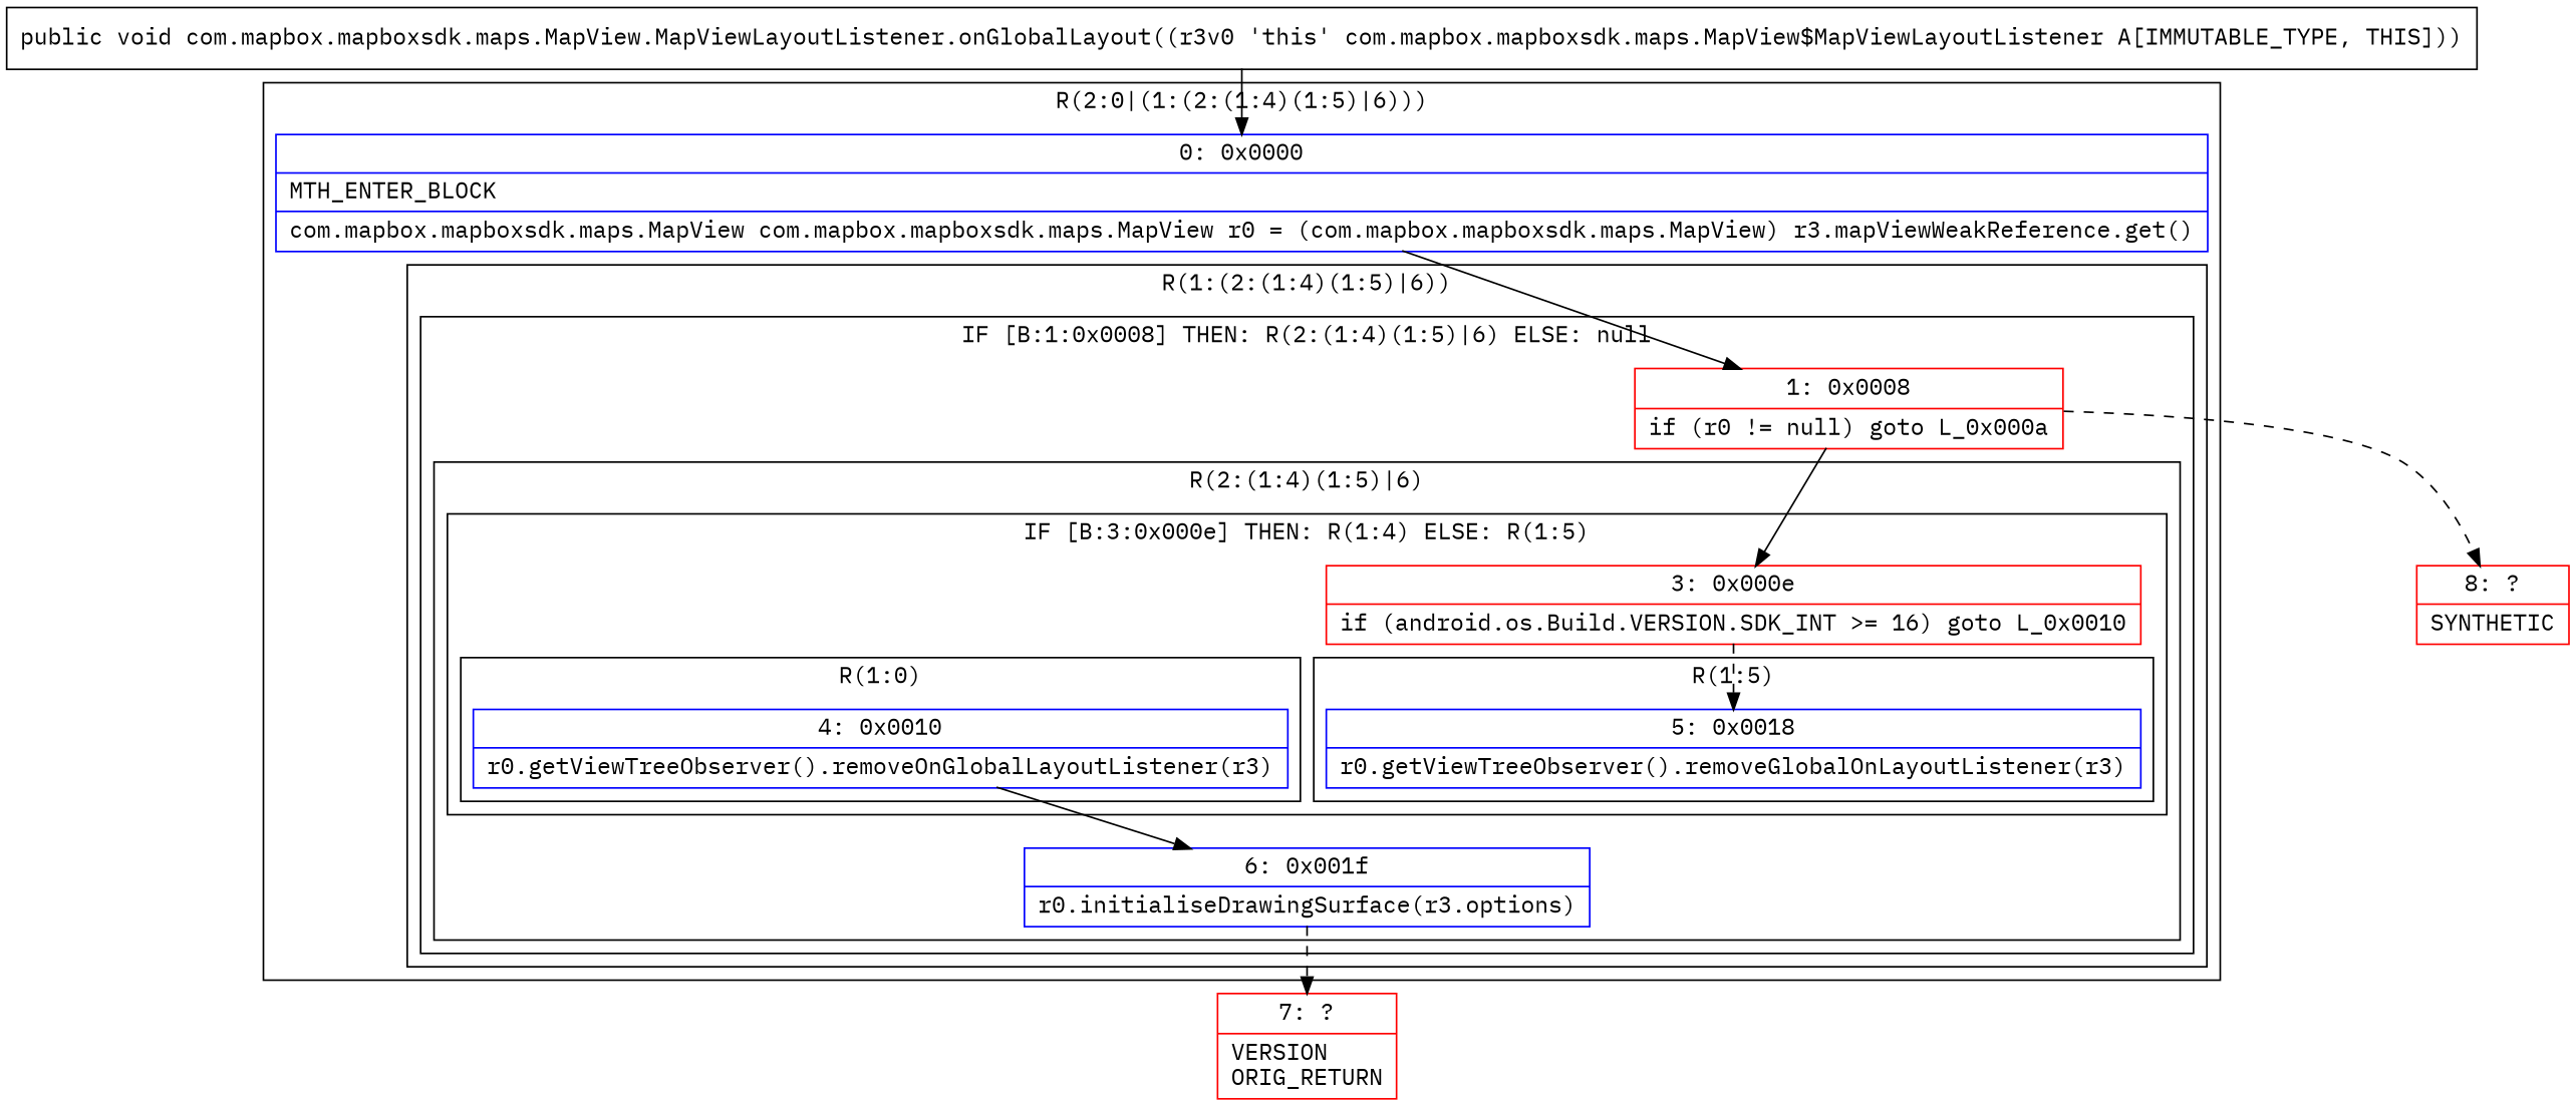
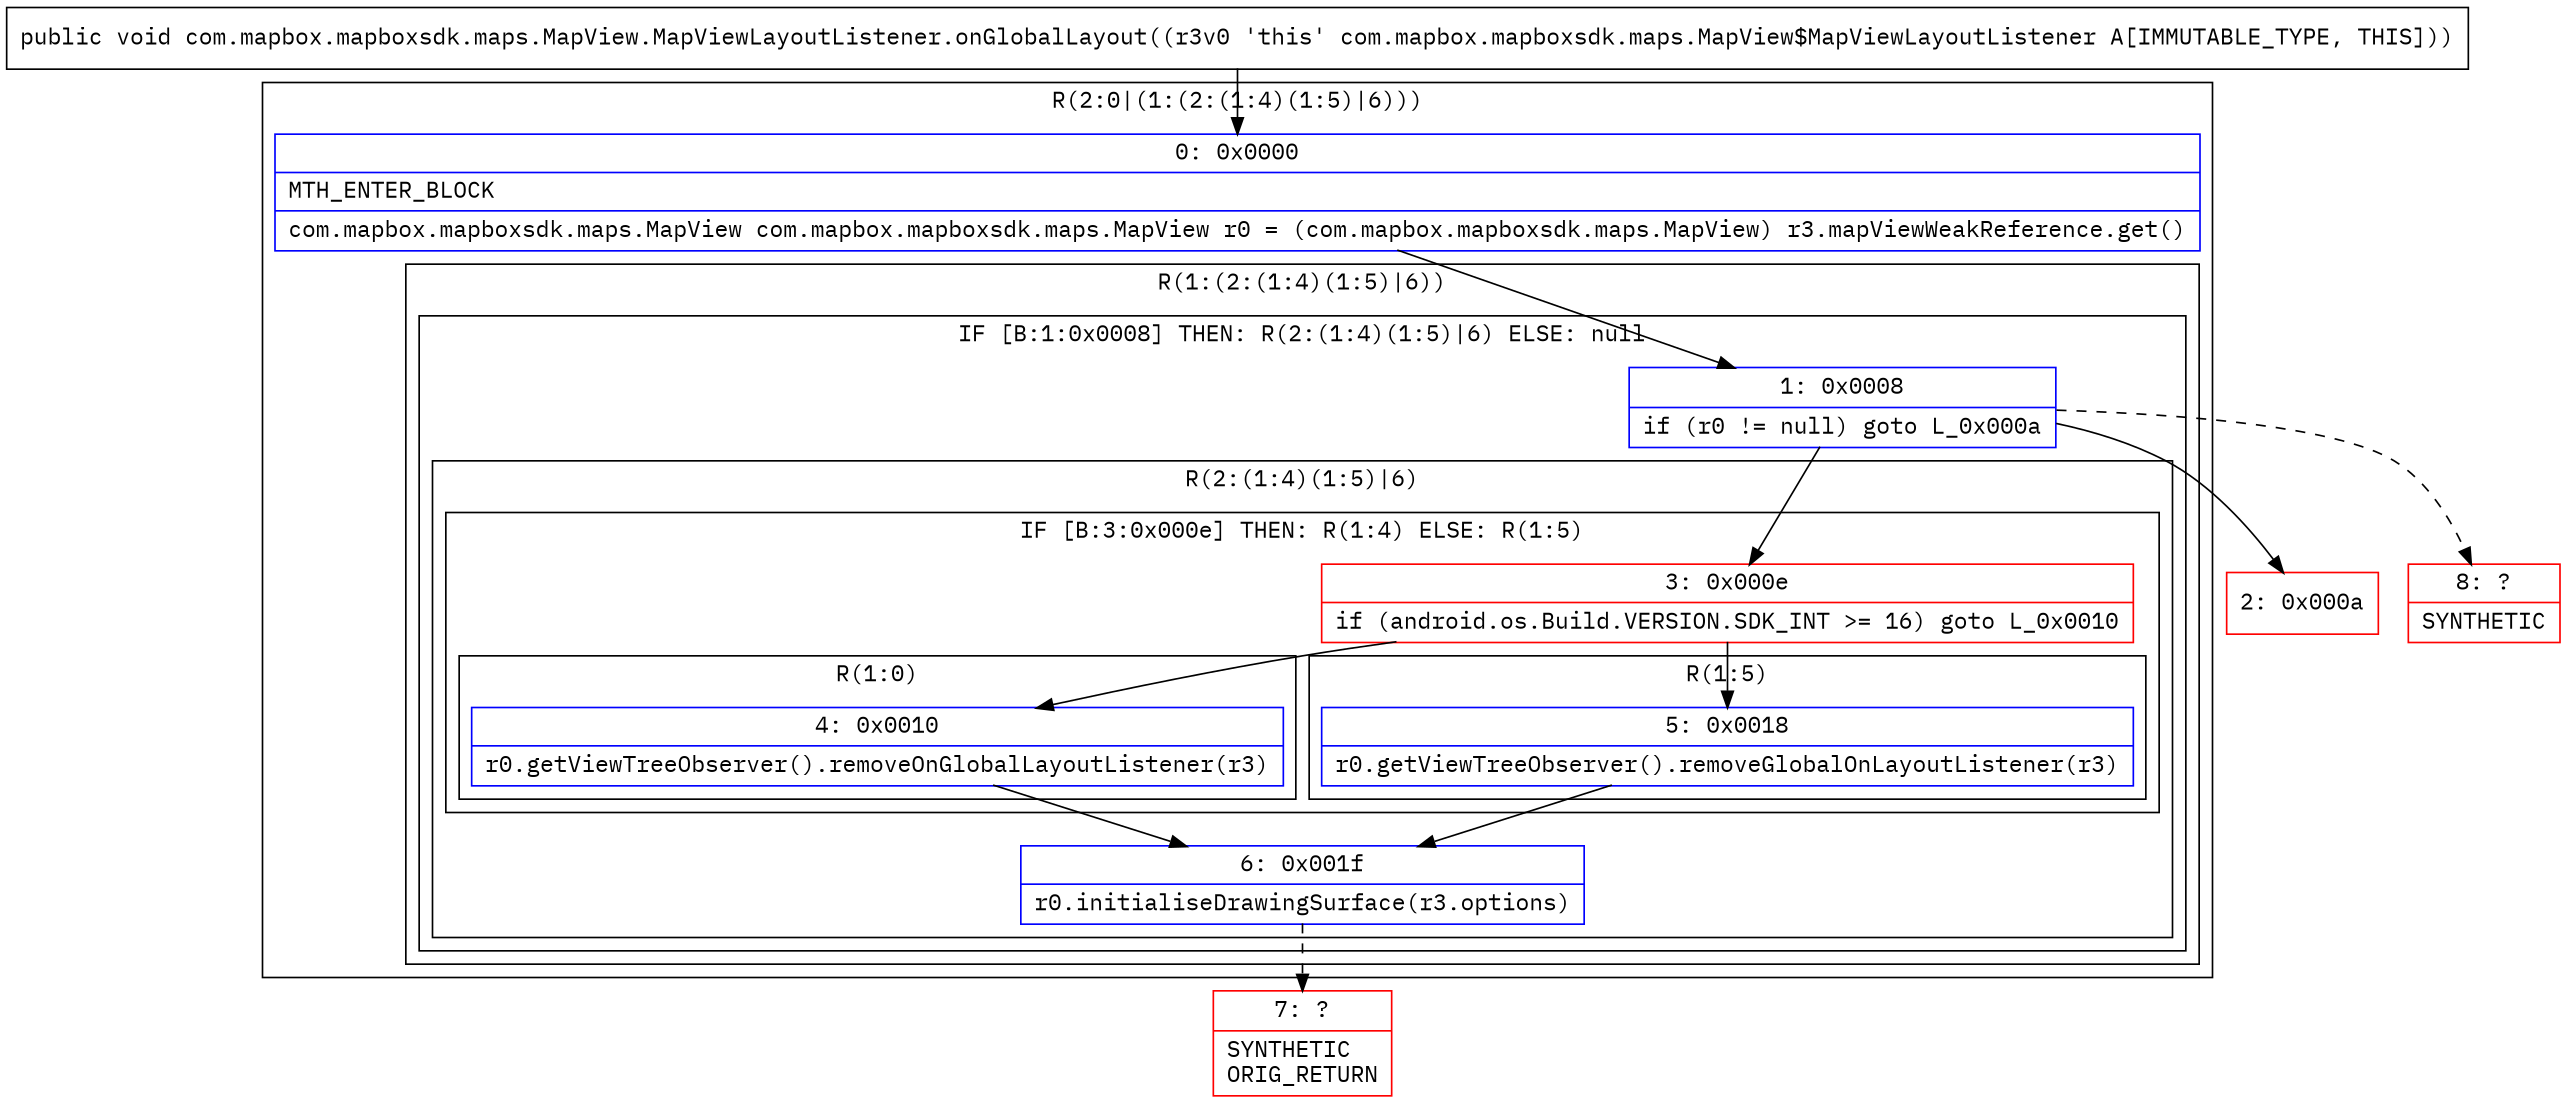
  digraph {
    fontname="IBM Plex Mono"
    node [color=blue fontname="IBM Plex Mono" shape=record]
    edge [fontname="IBM Plex Mono"]
    n1 [label="{4\:\ 0x0010|r0.getViewTreeObserver().removeOnGlobalLayoutListener(r3)\l}"]
    n2 [label="{5\:\ 0x0018|r0.getViewTreeObserver().removeGlobalOnLayoutListener(r3)\l}"]
    n3 [color=red label="{3\:\ 0x000e|if (android.os.Build.VERSION.SDK_INT \>= 16) goto L_0x0010\l}"]
    n4 [label="{6\:\ 0x001f|r0.initialiseDrawingSurface(r3.options)\l}"]
-   n5 [color=red label="{1\:\ 0x0008|if (r0 != null) goto L_0x000a\l}"]
+   n5 [label="{1\:\ 0x0008|if (r0 != null) goto L_0x000a\l}"]
    n6 [label="{0\:\ 0x0000|MTH_ENTER_BLOCK\l|com.mapbox.mapboxsdk.maps.MapView com.mapbox.mapboxsdk.maps.MapView r0 = (com.mapbox.mapboxsdk.maps.MapView) r3.mapViewWeakReference.get()\l}"]
-   n7 [color=red label="{7\:\ ?|VERSION\lORIG_RETURN\l}"]
+   n7 [color=red label="{7\:\ ?|SYNTHETIC\lORIG_RETURN\l}"]
+   n8 [color=red label="{2\:\ 0x000a}"]
    n9 [color=red label="{8\:\ ?|SYNTHETIC\l}"]
    n10 [label="{public void com.mapbox.mapboxsdk.maps.MapView.MapViewLayoutListener.onGlobalLayout((r3v0 'this' com.mapbox.mapboxsdk.maps.MapView$MapViewLayoutListener A[IMMUTABLE_TYPE, THIS])) }" color=""]
    subgraph cluster_1 {
      label="R(2:0|(1:(2:(1:4)(1:5)|6)))"
      n6
      subgraph cluster_2 {
        label="R(1:(2:(1:4)(1:5)|6))"
        subgraph cluster_3 {
          label="IF [B:1:0x0008] THEN: R(2:(1:4)(1:5)|6) ELSE: null"
          n5
          subgraph cluster_4 {
            label="R(2:(1:4)(1:5)|6)"
            n4
            subgraph cluster_5 {
              label="IF [B:3:0x000e] THEN: R(1:4) ELSE: R(1:5)"
              n3
              subgraph cluster_6 {
                label="R(1:0)"
                n1
              }
              subgraph cluster_7 {
                label="R(1:5)"
                n2
              }
            }
          }
        }
      }
    }
    n1 -> n4
-   n3 -> n2 [style=dashed]
+   n2 -> n4
+   n3 -> n1
+   n3 -> n2 [style=solid]
    n4 -> n7 [style=dashed]
    n5 -> n3
+   n5 -> n8
    n5 -> n9 [style=dashed]
    n6 -> n5
    n10 -> n6
  }
